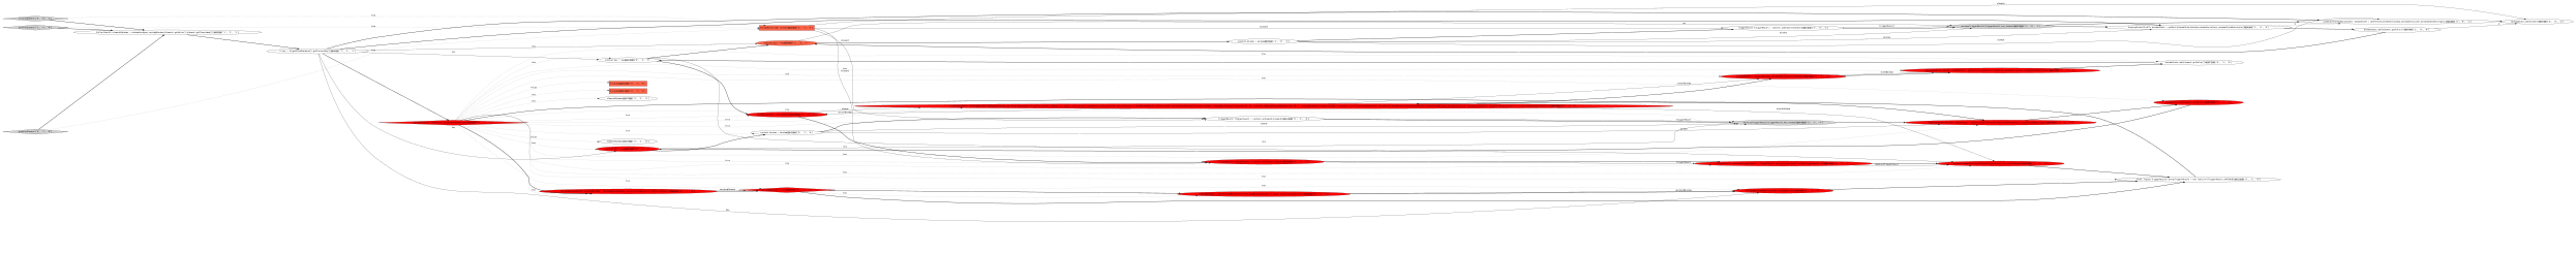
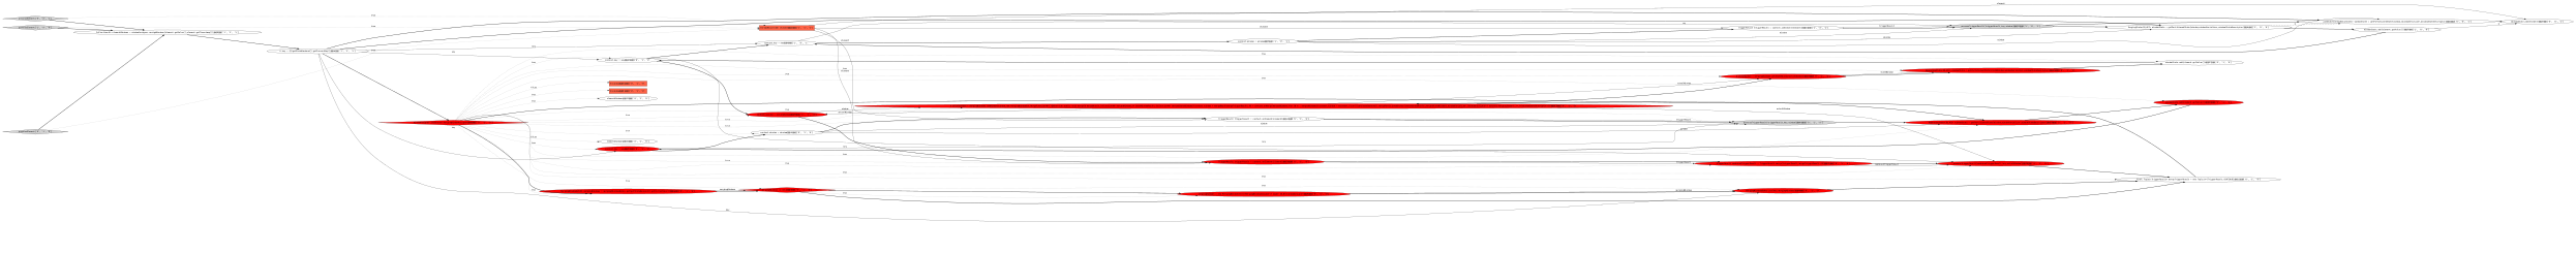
  digraph {
    fontname="JetBrains Mono"
    rankdir=LR
    node [fillcolor=white fontname="JetBrains Mono" shape=ellipse style=filled]
    edge [fontname="JetBrains Mono" style=bold]
    n1 [label="Collection<W> elementWindows = windowAssigner.assignWindows(element.getValue(),element.getTimestamp())@@@3@@@['1', '1', '1']"]
    n2 [label="K key = (K)getStateBackend().getCurrentKey()@@@4@@@['1', '1', '1']"]
-   n3 [fillcolor=tomato label="context.key = key@@@8@@@['1', '0', '1']"]
+   n3 [label="context.key = key@@@8@@@['1', '0', '1']"]
    n4 [fillcolor=red label="context.key = key@@@39@@@['0', '1', '0']"]
    n5 [fillcolor=red label="windowAssigner instanceof MergingWindowAssigner@@@5@@@['0', '1', '0']" shape=diamond]
    n6 [label="context.key = key@@@28@@@['0', '1', '0']"]
    n7 [fillcolor=red label="mergingWindowsByKey.put(key,mergingWindows)@@@9@@@['0', '1', '0']"]
    n8 [label="MergingState<IN,ACC> windowState = getPartitionedState(window,windowSerializer,windowStateDescriptor)@@@6@@@['1', '0', '0']"]
    n9 [label="ListState<StreamRecord<IN>> windowState = getPartitionedState(window,windowSerializer,windowStateDescriptor)@@@6@@@['0', '0', '1']"]
    n10 [label="windowState.add(element)@@@7@@@['0', '0', '1']"]
    n11 [fillcolor=lightgray label="processTriggerResult(triggerResult,key,window)@@@11@@@['1', '0', '1']"]
    n12 [label="context.window = window@@@9@@@['1', '0', '1']"]
    n13 [fillcolor=tomato label="W window@@@36@@@['0', '1', '0']" shape=box]
    n14 [fillcolor=lightgray label="processTriggerResult(triggerResult,key,window)@@@42@@@['0', '1', '0']"]
    n15 [label="context.window = window@@@40@@@['0', '1', '0']"]
    n16 [fillcolor=red label="AppendingState<IN,ACC> windowState = getPartitionedState(window,windowSerializer,windowStateDescriptor)@@@37@@@['0', '1', '0']"]
    n17 [label="TriggerResult triggerResult = context.onElement(element)@@@41@@@['0', '1', '0']"]
    n18 [fillcolor=red label="context.window = actualWindow@@@29@@@['0', '1', '0']"]
    n19 [fillcolor=red label="W actualWindow = mergingWindows.addWindow(window,new MergingWindowSet.MergeFunction<W>(){@Override public void merge(W mergeResult,Collection<W> mergedWindows,W stateWindowResult,Collection<W> mergedStateWindows){context.window = mergeResultmergeTriggerResult.f0 = context.onMerge(mergedWindows)for (W m : mergedWindows){context.window = mcontext.clear()}getStateBackend().mergePartitionedStates(stateWindowResult,mergedStateWindows,windowSerializer,(StateDescriptor<? extends MergingState<?,?>,?>)windowStateDescriptor)}})@@@13@@@['0', '1', '0']"]
    n20 [fillcolor=red label="TriggerResult triggerResult = context.onElement(element)@@@30@@@['0', '1', '0']"]
    n21 [fillcolor=red label="processTriggerResult(combinedTriggerResult,key,actualWindow)@@@32@@@['0', '1', '0']"]
    n22 [fillcolor=red label="W stateWindow = mergingWindows.getStateWindow(actualWindow)@@@25@@@['0', '1', '0']"]
    n23 [fillcolor=red label="TriggerResult combinedTriggerResult = TriggerResult.merge(triggerResult,mergeTriggerResult.f0)@@@31@@@['0', '1', '0']"]
    n24 [label="windowState.add(element.getValue())@@@27@@@['0', '1', '0']"]
    n25 [fillcolor=red label="AppendingState<IN,ACC> windowState = getPartitionedState(stateWindow,windowSerializer,windowStateDescriptor)@@@26@@@['0', '1', '0']"]
    n26 [fillcolor=tomato label="W window@@@11@@@['0', '1', '0']" shape=box]
    n27 [label="final Tuple1<TriggerResult> mergeTriggerResult = new Tuple1<>(TriggerResult.CONTINUE)@@@12@@@['0', '1', '0']"]
    n28 [fillcolor=red label="windowState.add(element.getValue())@@@38@@@['0', '1', '0']"]
    n29 [fillcolor=red label="MergingWindowSet<W> mergingWindows = mergingWindowsByKey.get(getStateBackend().getCurrentKey())@@@6@@@['0', '1', '0']"]
    n30 [label="elementWindows@@@11@@@['0', '1', '0']"]
    n31 [fillcolor=red label="mergingWindows == null@@@7@@@['0', '1', '0']" shape=diamond]
    n32 [label="elementWindows@@@36@@@['0', '1', '0']"]
    n33 [fillcolor=red label="mergingWindows = new MergingWindowSet<>((MergingWindowAssigner<? super IN,W>)windowAssigner)@@@8@@@['0', '1', '0']"]
    n34 [label="windowState.add(element.getValue())@@@7@@@['1', '0', '0']"]
    n35 [fillcolor=lightgray label="processElement['0', '0', '1']" shape=diamond]
    n36 [fillcolor=tomato label="StreamRecord<IN> element@@@2@@@['1', '1', '1']" shape=box]
    n37 [label="TriggerResult triggerResult = context.onElement(element)@@@10@@@['1', '0', '1']"]
    n38 [fillcolor=lightgray label="processElement['1', '0', '0']" shape=diamond]
    n39 [fillcolor=lightgray label="processElement['0', '1', '0']" shape=diamond]
    n1 -> n2
    n2 -> n3 [label=key style=solid]
    n2 -> n4 [label=key style=solid]
    n2 -> n5
    n2 -> n6 [label=key style=solid]
    n2 -> n7 [label=key style=solid]
    n2 -> n8
    n2 -> n9
    n3 -> n11 [label=key style=solid]
    n3 -> n12
    n4 -> n14 [label=key style=solid]
    n4 -> n15
    n5 -> n4 [label=true style=dotted]
    n5 -> n6 [label=true style=dotted]
    n5 -> n13 [label=false style=dotted]
    n5 -> n14 [label=true style=dotted]
    n5 -> n15 [label=true style=dotted]
    n5 -> n16 [label=true style=dotted]
    n5 -> n16
    n5 -> n17 [label=true style=dotted]
    n5 -> n18 [label=true style=dotted]
    n5 -> n19 [label=true style=dotted]
    n5 -> n20 [label=true style=dotted]
    n5 -> n21 [label=true style=dotted]
    n5 -> n22 [label=true style=dotted]
    n5 -> n23 [label=true style=dotted]
    n5 -> n24 [label=true style=dotted]
    n5 -> n25 [label=true style=dotted]
    n5 -> n26 [label=true style=dotted]
    n5 -> n27 [label=true style=dotted]
    n5 -> n28 [label=true style=dotted]
    n5 -> n29
    n5 -> n29 [label=true style=dotted]
    n5 -> n30 [label=true style=dotted]
    n5 -> n31 [label=true style=dotted]
    n5 -> n32 [label=false style=dotted]
    n6 -> n3
    n6 -> n18
    n6 -> n21 [label=key style=solid]
    n7 -> n27
    n8 -> n9 [label=0 style=dashed]
    n8 -> n34
    n9 -> n10
    n11 -> n8
    n11 -> n9
    n12 -> n8 [label=window style=solid]
    n12 -> n9 [label=window style=solid]
    n12 -> n11 [label=window style=solid]
    n12 -> n37
    n14 -> n16
    n15 -> n14 [label=window style=solid]
    n15 -> n16 [label=window style=solid]
    n15 -> n17
    n16 -> n28
    n17 -> n14
    n17 -> n14 [label=triggerResult style=solid]
    n18 -> n19 [label=window style=solid]
    n18 -> n20
    n19 -> n18 [label=actualWindow style=solid]
    n19 -> n21 [label=actualWindow style=solid]
    n19 -> n22
    n19 -> n22 [label=actualWindow style=solid]
    n20 -> n23 [label=triggerResult style=solid]
    n20 -> n23
    n21 -> n27
    n22 -> n25 [label=stateWindow style=solid]
    n22 -> n25
    n23 -> n21 [label=combinedTriggerResult style=solid]
    n23 -> n21
    n24 -> n6
    n25 -> n24
    n27 -> n19
    n28 -> n4
    n29 -> n31
    n29 -> n31 [label=mergingWindows style=solid]
    n31 -> n7 [label=true style=dotted]
    n31 -> n27
    n31 -> n33 [label=true style=dotted]
    n31 -> n33
    n33 -> n7 [label=mergingWindows style=solid]
    n33 -> n7
    n34 -> n3
    n34 -> n10 [label=0 style=solid]
    n35 -> n1
    n35 -> n36 [label=true style=dotted]
    n36 -> n10 [label=element style=solid]
    n36 -> n17 [label=element style=solid]
    n36 -> n20 [label=element style=solid]
    n36 -> n37 [label=element style=solid]
    n37 -> n11
    n37 -> n11 [label=triggerResult style=solid]
    n38 -> n1
    n38 -> n36 [label=true style=dotted]
    n39 -> n1
    n39 -> n36 [label=true style=dotted]
  }
